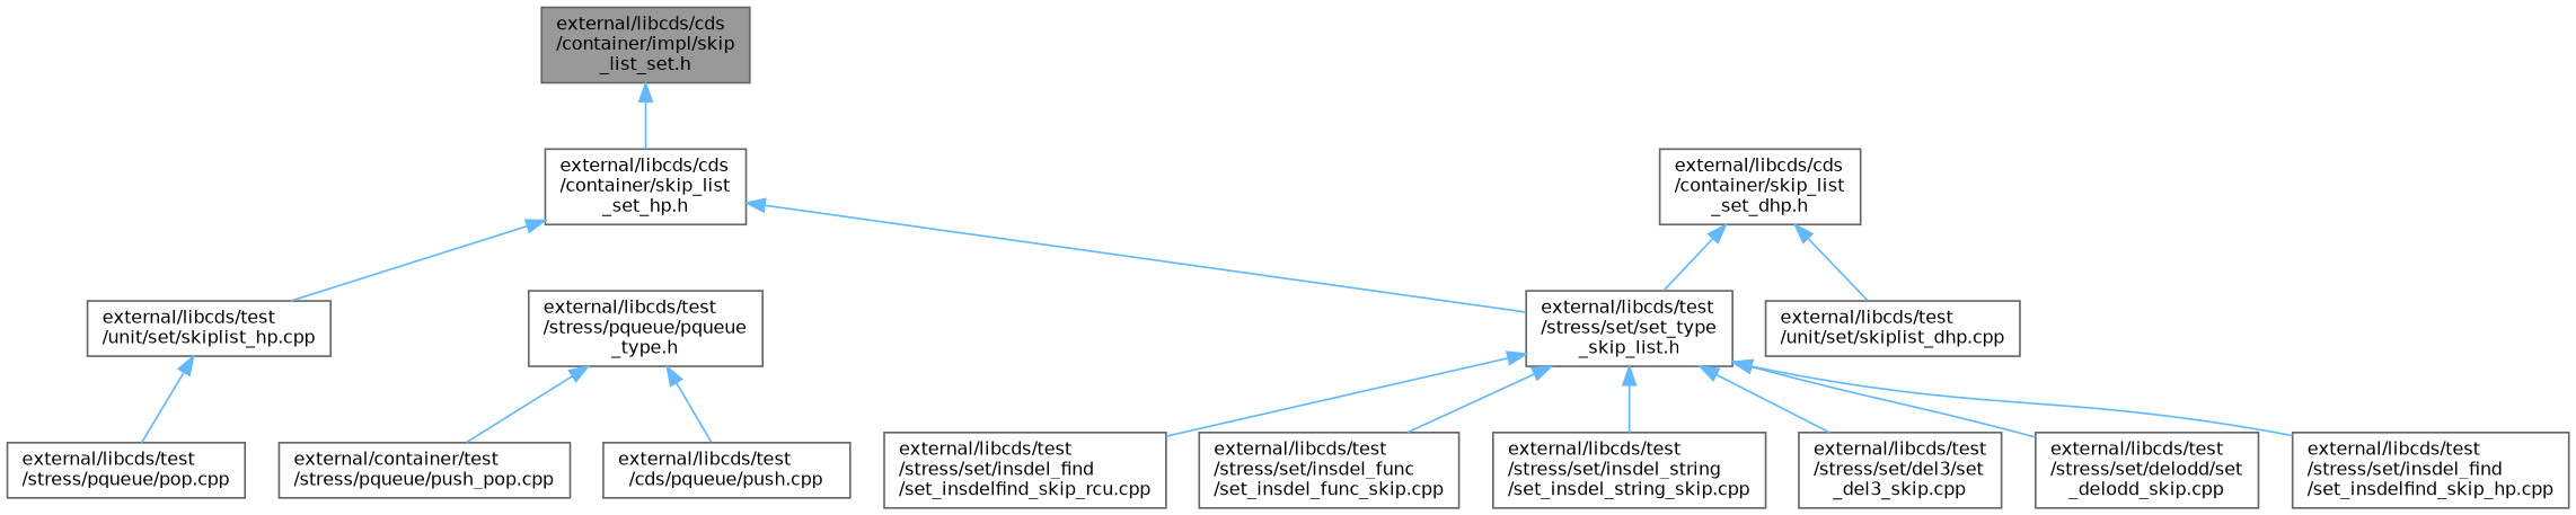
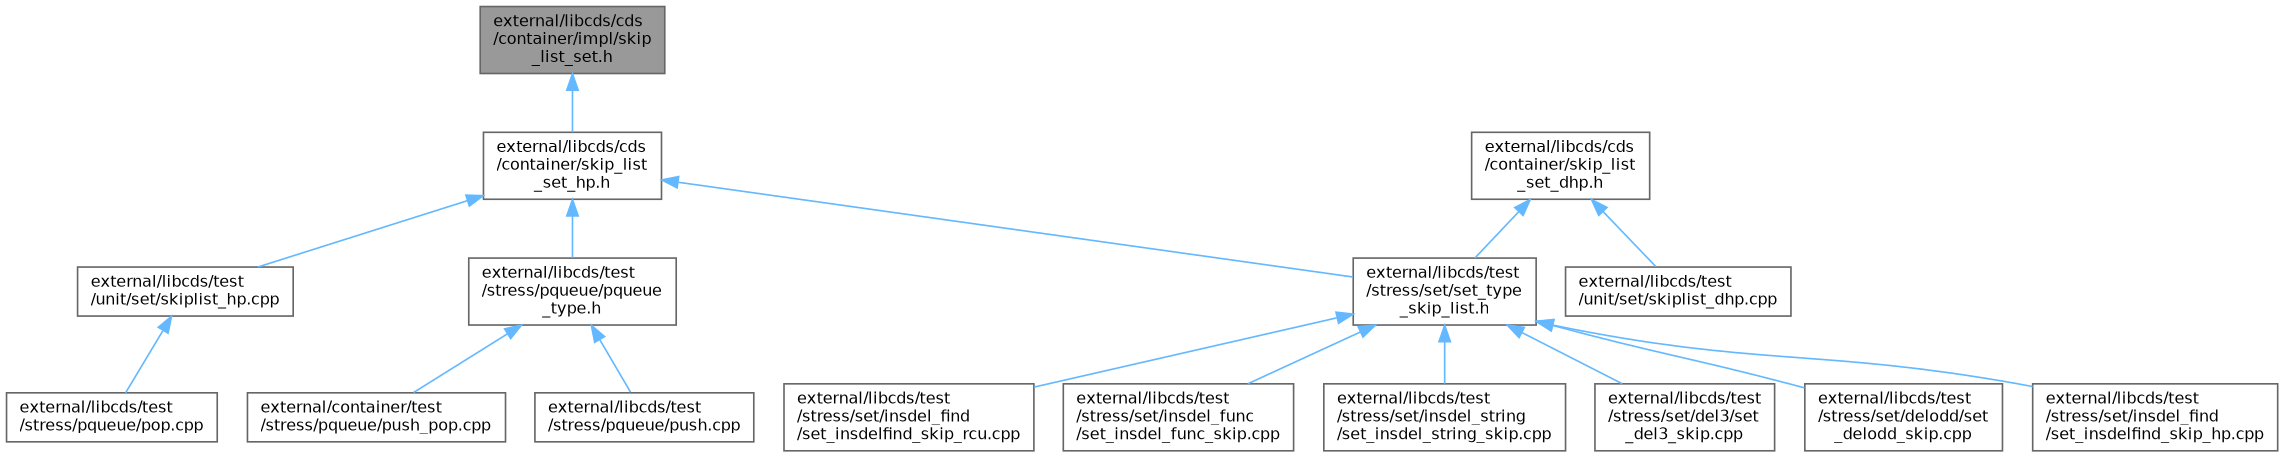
  digraph {
    node [color=grey40 fillcolor=white fontname=Helvetica fontsize=10 shape=box style=filled]
    edge [color=steelblue1 dir=back fontname=Helvetica fontsize=10 labelfontname=Helvetica labelfontsize=10 style=solid]
    n1 [color=gray40 fillcolor=grey60 fontcolor=black height=0.2 label="external/libcds/cds\l/container/impl/skip\l_list_set.h" width=0.4]
    n2 [height=0.2 label="external/libcds/cds\l/container/skip_list\l_set_hp.h" width=0.4]
    n3 [height=0.2 label="external/libcds/cds\l/container/skip_list\l_set_dhp.h" width=0.4]
    n4 [height=0.2 label="external/libcds/test\l/stress/set/set_type\l_skip_list.h" width=0.4]
    n5 [height=0.2 label="external/libcds/test\l/unit/set/skiplist_dhp.cpp" width=0.4]
    n6 [height=0.2 label="external/libcds/test\l/stress/pqueue/pqueue\l_type.h" width=0.4]
    n7 [height=0.2 label="external/libcds/test\l/unit/set/skiplist_hp.cpp" width=0.4]
-   n8 [height=0.2 label="external/libcds/test\l/cds/pqueue/push.cpp" width=0.4]
+   n8 [height=0.2 label="external/libcds/test\l/stress/pqueue/push.cpp" width=0.4]
    n9 [height=0.2 label="external/container/test\l/stress/pqueue/push_pop.cpp" width=0.4]
    n10 [height=0.2 label="external/libcds/test\l/stress/set/del3/set\l_del3_skip.cpp" width=0.4]
    n11 [height=0.2 label="external/libcds/test\l/stress/set/delodd/set\l_delodd_skip.cpp" width=0.4]
    n12 [height=0.2 label="external/libcds/test\l/stress/set/insdel_find\l/set_insdelfind_skip_hp.cpp" width=0.4]
    n13 [height=0.2 label="external/libcds/test\l/stress/set/insdel_find\l/set_insdelfind_skip_rcu.cpp" width=0.4]
    n14 [height=0.2 label="external/libcds/test\l/stress/set/insdel_func\l/set_insdel_func_skip.cpp" width=0.4]
    n15 [height=0.2 label="external/libcds/test\l/stress/set/insdel_string\l/set_insdel_string_skip.cpp" width=0.4]
    n16 [height=0.2 label="external/libcds/test\l/stress/pqueue/pop.cpp" width=0.4]
    n1 -> n2
    n2 -> n4
+   n2 -> n6
    n2 -> n7
    n3 -> n4
    n3 -> n5
    n4 -> n10
    n4 -> n11
    n4 -> n12
    n4 -> n13
    n4 -> n14
    n4 -> n15
    n6 -> n8
    n6 -> n9
    n7 -> n16
  }
